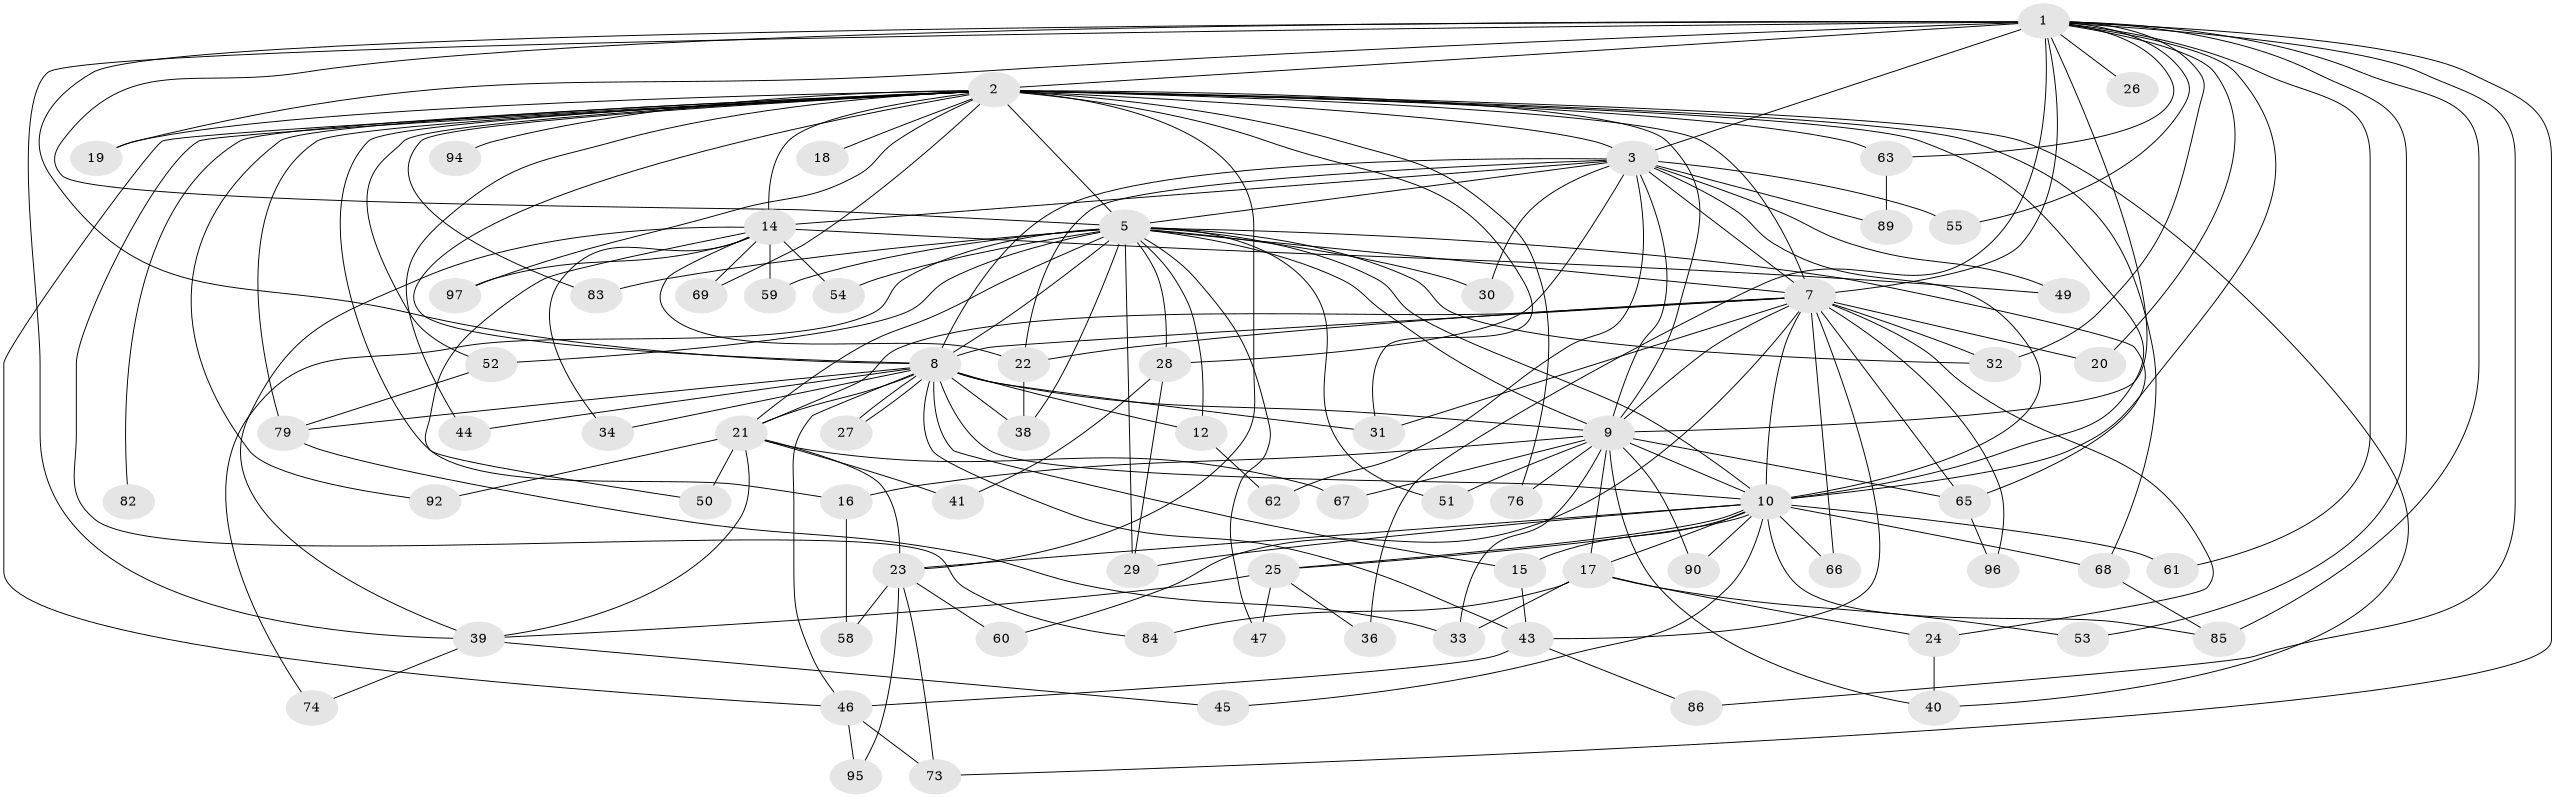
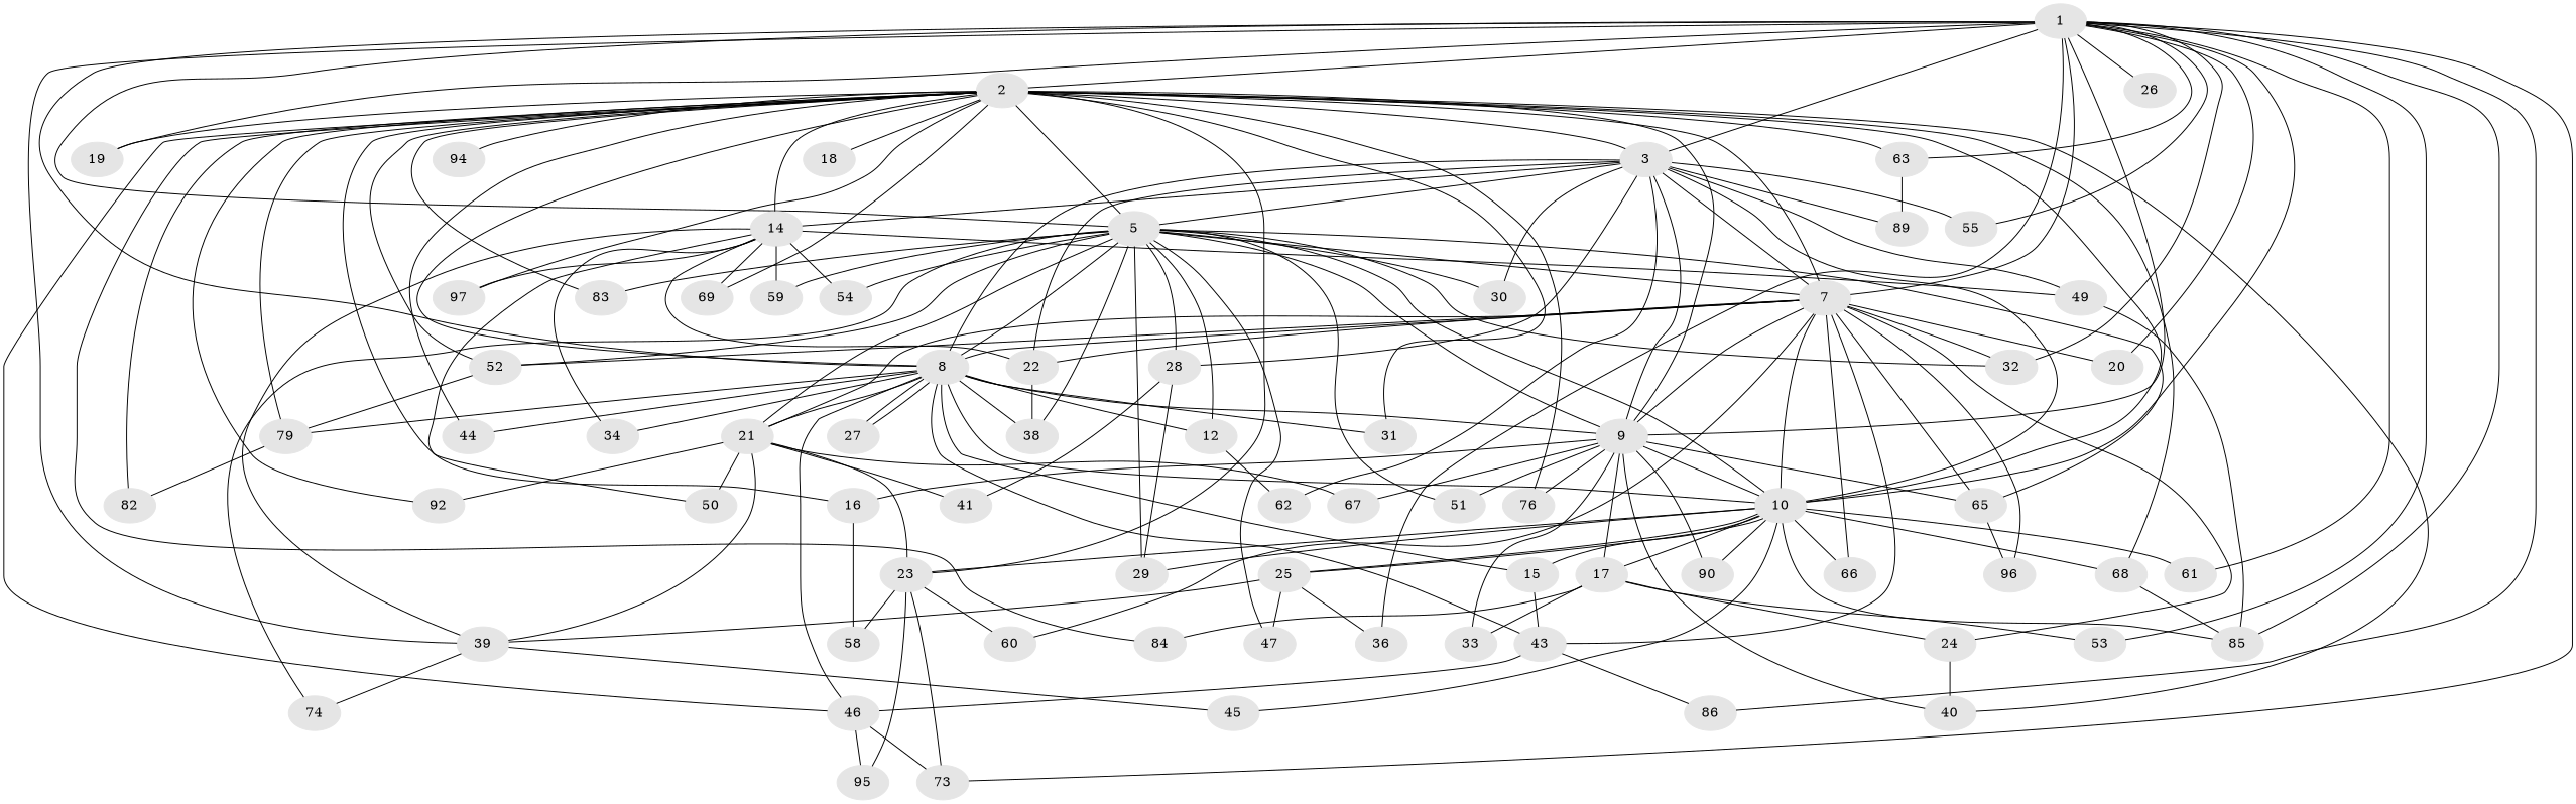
  graph {
    node [color=gray90 style=filled]
    1 [super="+6"]
    2 [super="+4"]
    3 [super="+72"]
    5 [super="+11"]
    7 [super="+64"]
    8 [super="+12"]
    9 [super="+37"]
    10 [super="+57"]
    19
    20
    26
    32 [super="+87"]
    36
    39
    53
    55
    61
    63
    n19 [label=73 super="+91"]
    n20 [label=85 super="+77"]
    86
    14 [super="+99"]
    16 [super="+48"]
    18
    23 [super="+80"]
    31
    40 [super="+85"]
    44
    46 [super="+56"]
    52 [super="+100"]
    68 [super="+88"]
    69
    76
    79 [super="+98"]
    82
    83
    84
    92
    94
    97
    22 [super="+93"]
    28
    30
    49
    62
    89
    n47 [label=12]
    21 [super="+35"]
    29 [super="+73"]
    38 [super="+78"]
    47
    51
    54
    59
    65 [super="+71"]
    74
    24
    43 [super="+81"]
    60
    66
    96
    15
    27
    34
    17
    33
    67
    90
    25 [super="+42"]
    45
    50
    58
    95
    41
    1 -- 2 [weight=4]
    1 -- 3 [weight=2]
    1 -- 5 [weight=3]
    1 -- 7 [weight=2]
    1 -- 8 [weight=3]
    1 -- 9 [weight=2]
    1 -- 10 [weight=3]
    1 -- 19
    1 -- 20
    1 -- 26 [weight=2]
    1 -- 32
    1 -- 36
    1 -- 39
    1 -- 53
    1 -- 55
    1 -- 61
    1 -- 63
    1 -- n19
    1 -- n20
    1 -- 86
    2 -- 3 [weight=2]
    2 -- 5 [weight=2]
    2 -- 7 [weight=2]
    2 -- 8 [weight=2]
    2 -- 9 [weight=2]
    2 -- 10 [weight=2]
    2 -- 19
    2 -- 63
    2 -- 14
    2 -- 16 [weight=2]
    2 -- 18 [weight=2]
    2 -- 23
    2 -- 31
    2 -- 40
    2 -- 44
    2 -- 46
    2 -- 52
    2 -- 68
    2 -- 69
    2 -- 76
    2 -- 79
    2 -- 82
    2 -- 83
    2 -- 84
    2 -- 92
    2 -- 94 [weight=2]
    2 -- 97
    3 -- 5
    3 -- 7
    3 -- 8 [weight=2]
    3 -- 9
    3 -- 10
    3 -- 55
    3 -- 14
    3 -- 22
    3 -- 28
    3 -- 30
    3 -- 49
    3 -- 62
    3 -- 89
    5 -- 7
    5 -- 8
    5 -- 9
    5 -- 10
    5 -- 32
    5 -- 52
    5 -- 83
    5 -- 28
    5 -- 30
    5 -- n47
    5 -- 21
    5 -- 29
    5 -- 38
    5 -- 47
    5 -- 51
    5 -- 54
    5 -- 59
    5 -- 65
    5 -- 74
    7 -- 8 [weight=2]
    7 -- 9
    7 -- 10
    7 -- 20
    7 -- 32
-   7 -- 31
+   7 -- 52
    7 -- 22
    7 -- 21
    7 -- 65
    7 -- 24
    7 -- 43
    7 -- 60
    7 -- 66
    7 -- 96
    8 -- 9
    8 -- 10
    8 -- 31
    8 -- 44
    8 -- 46
    8 -- 79
    8 -- n47
    8 -- 21
    8 -- 38
    8 -- 43
    8 -- 15
    8 -- 27
    8 -- 27
    8 -- 34
    9 -- 10 [weight=2]
    9 -- 16
    9 -- 40
    9 -- 76
    9 -- 51
    9 -- 65
    9 -- 17
    9 -- 33
    9 -- 67
    9 -- 90
    10 -- 61
    10 -- n20
    10 -- 23
    10 -- 68
    10 -- 29
    10 -- 66
    10 -- 15
    10 -- 17
    10 -- 90
    10 -- 25
    10 -- 25
    10 -- 45
    39 -- 74
    39 -- 45
    63 -- 89
    14 -- 39
    14 -- 69
    14 -- 97
    14 -- 22
    14 -- 49
    14 -- 54
    14 -- 59
    14 -- 34
    14 -- 50
    16 -- 58
    23 -- n19
    23 -- 60
    23 -- 58
    23 -- 95
    46 -- n19
    46 -- 95
    52 -- 79
    68 -- n20
-   79 -- 33
+   79 -- 82
    22 -- 38
    28 -- 29
    28 -- 41
+   49 -- n20
    n47 -- 62
    21 -- 39
    21 -- 23
    21 -- 92
    21 -- 67
    21 -- 50
    21 -- 41
    65 -- 96
    24 -- 40
    43 -- 86
    43 -- 46
    15 -- 43
    17 -- 53
    17 -- 84
    17 -- 24
    17 -- 33
    25 -- 36
    25 -- 39
    25 -- 47
  }
